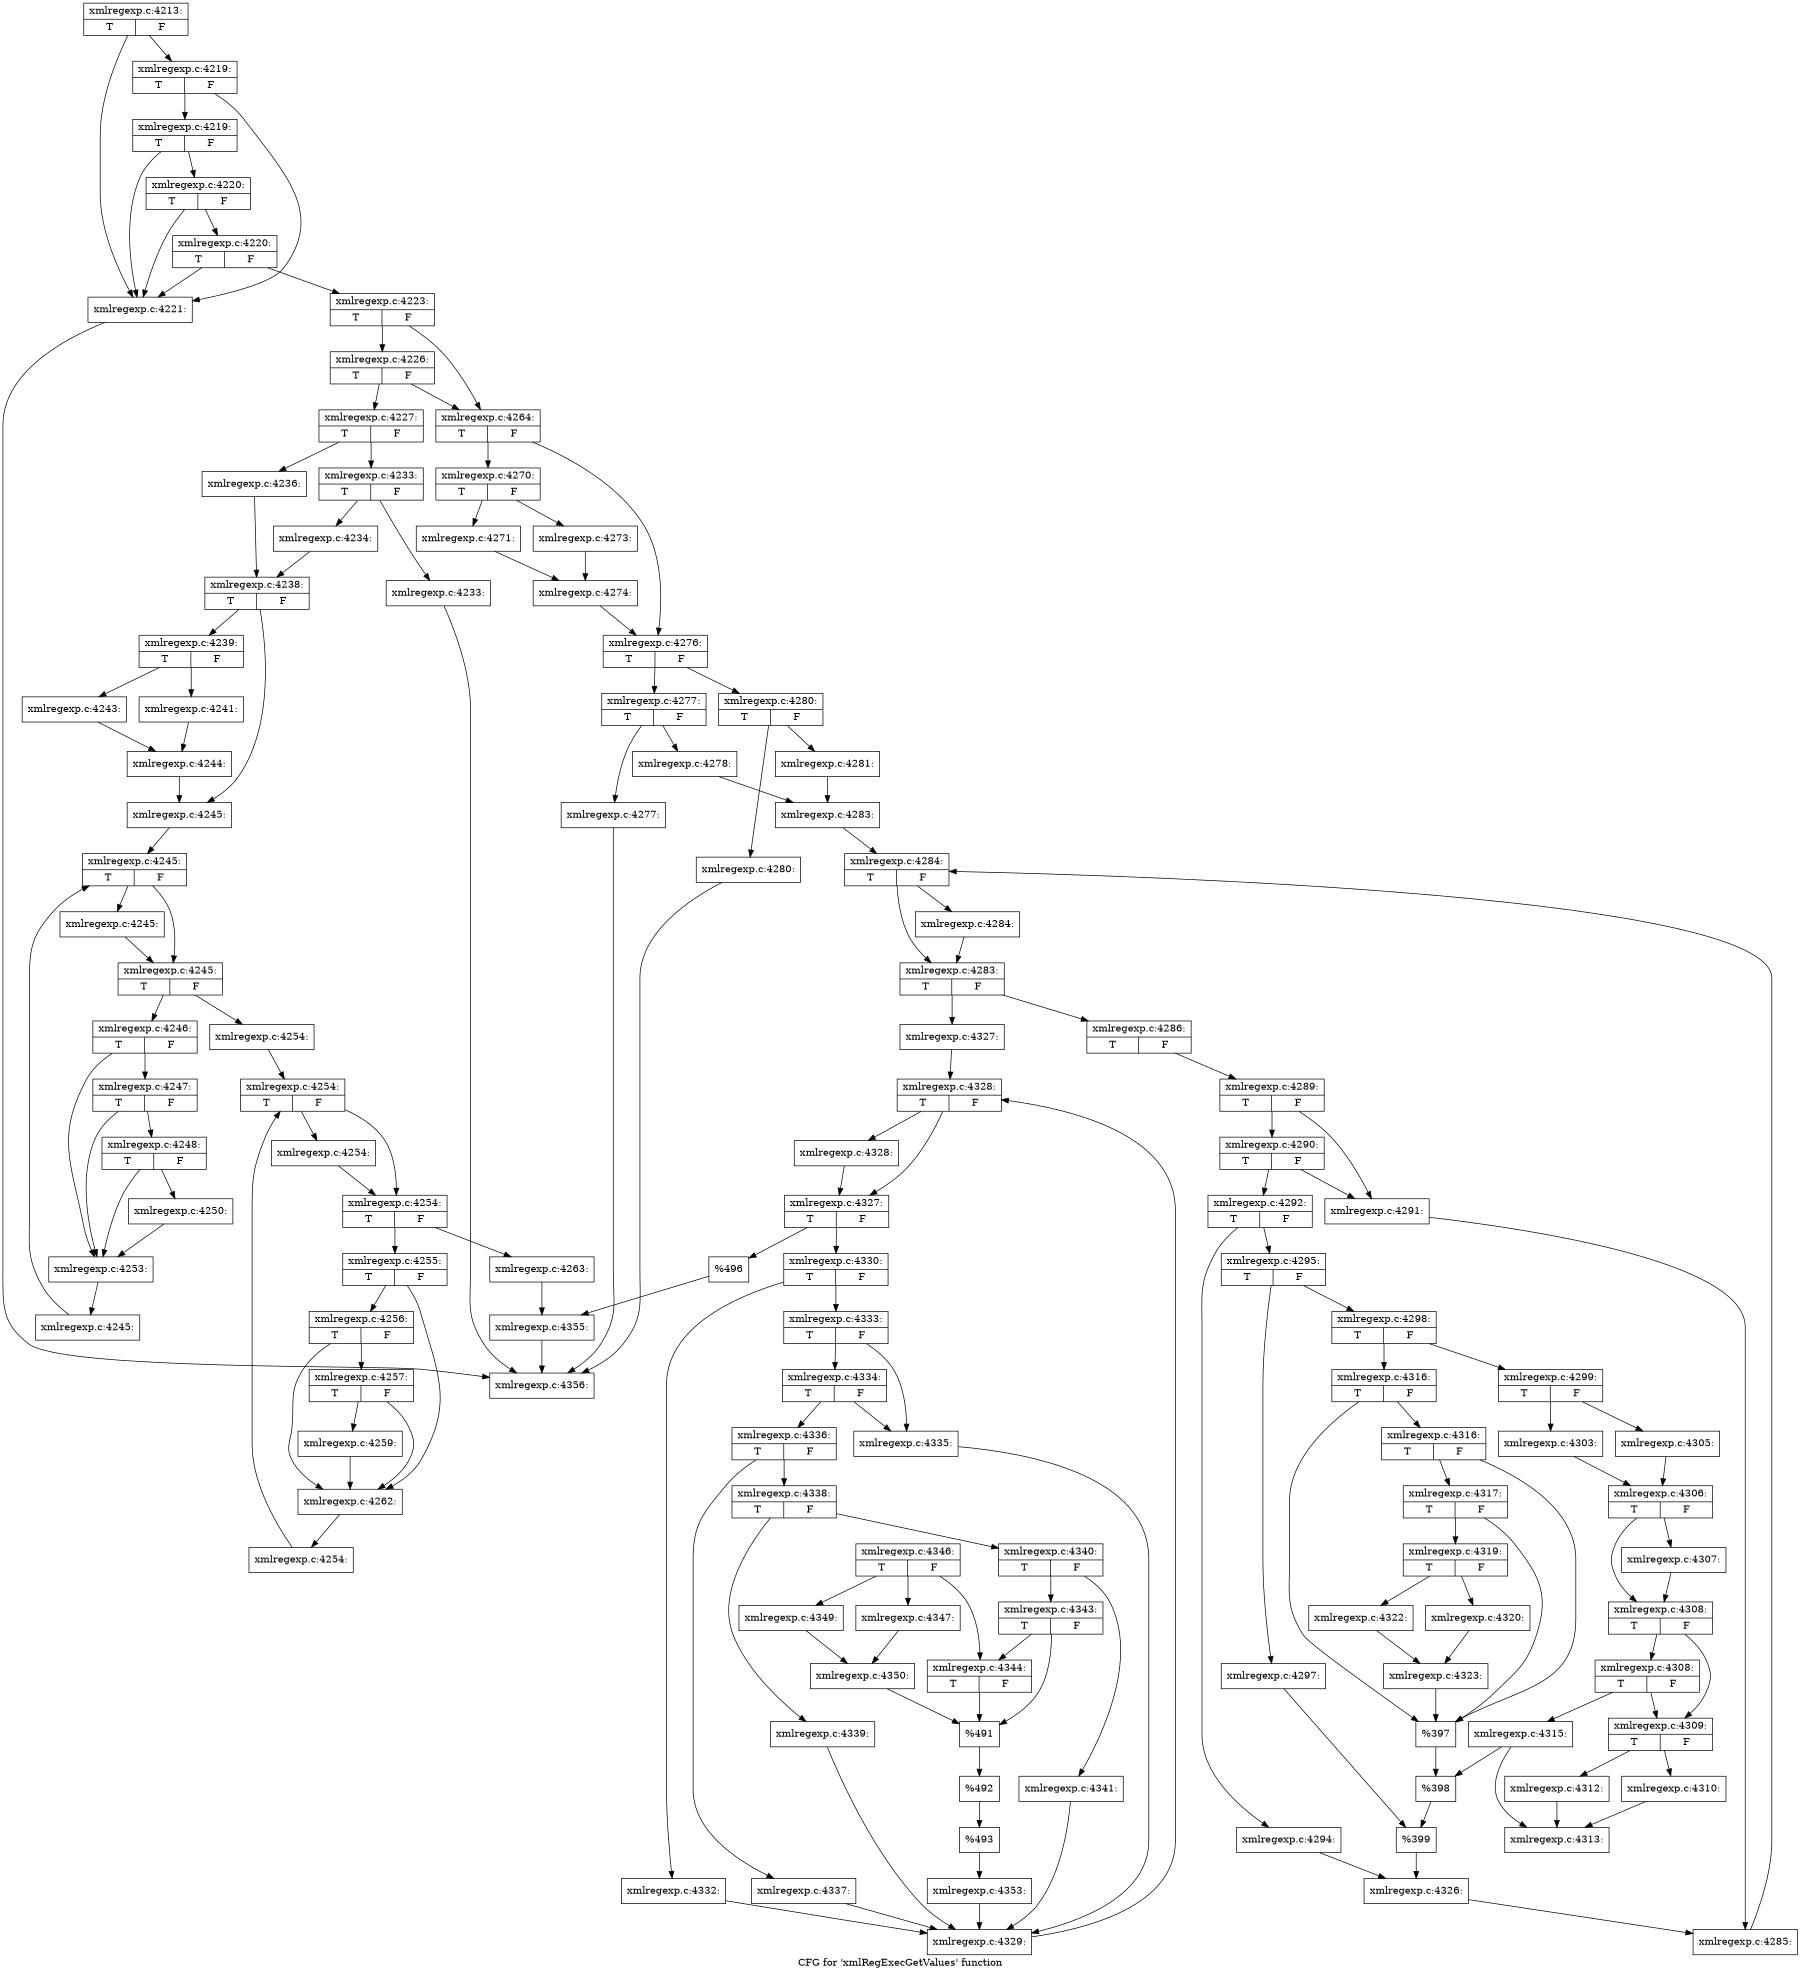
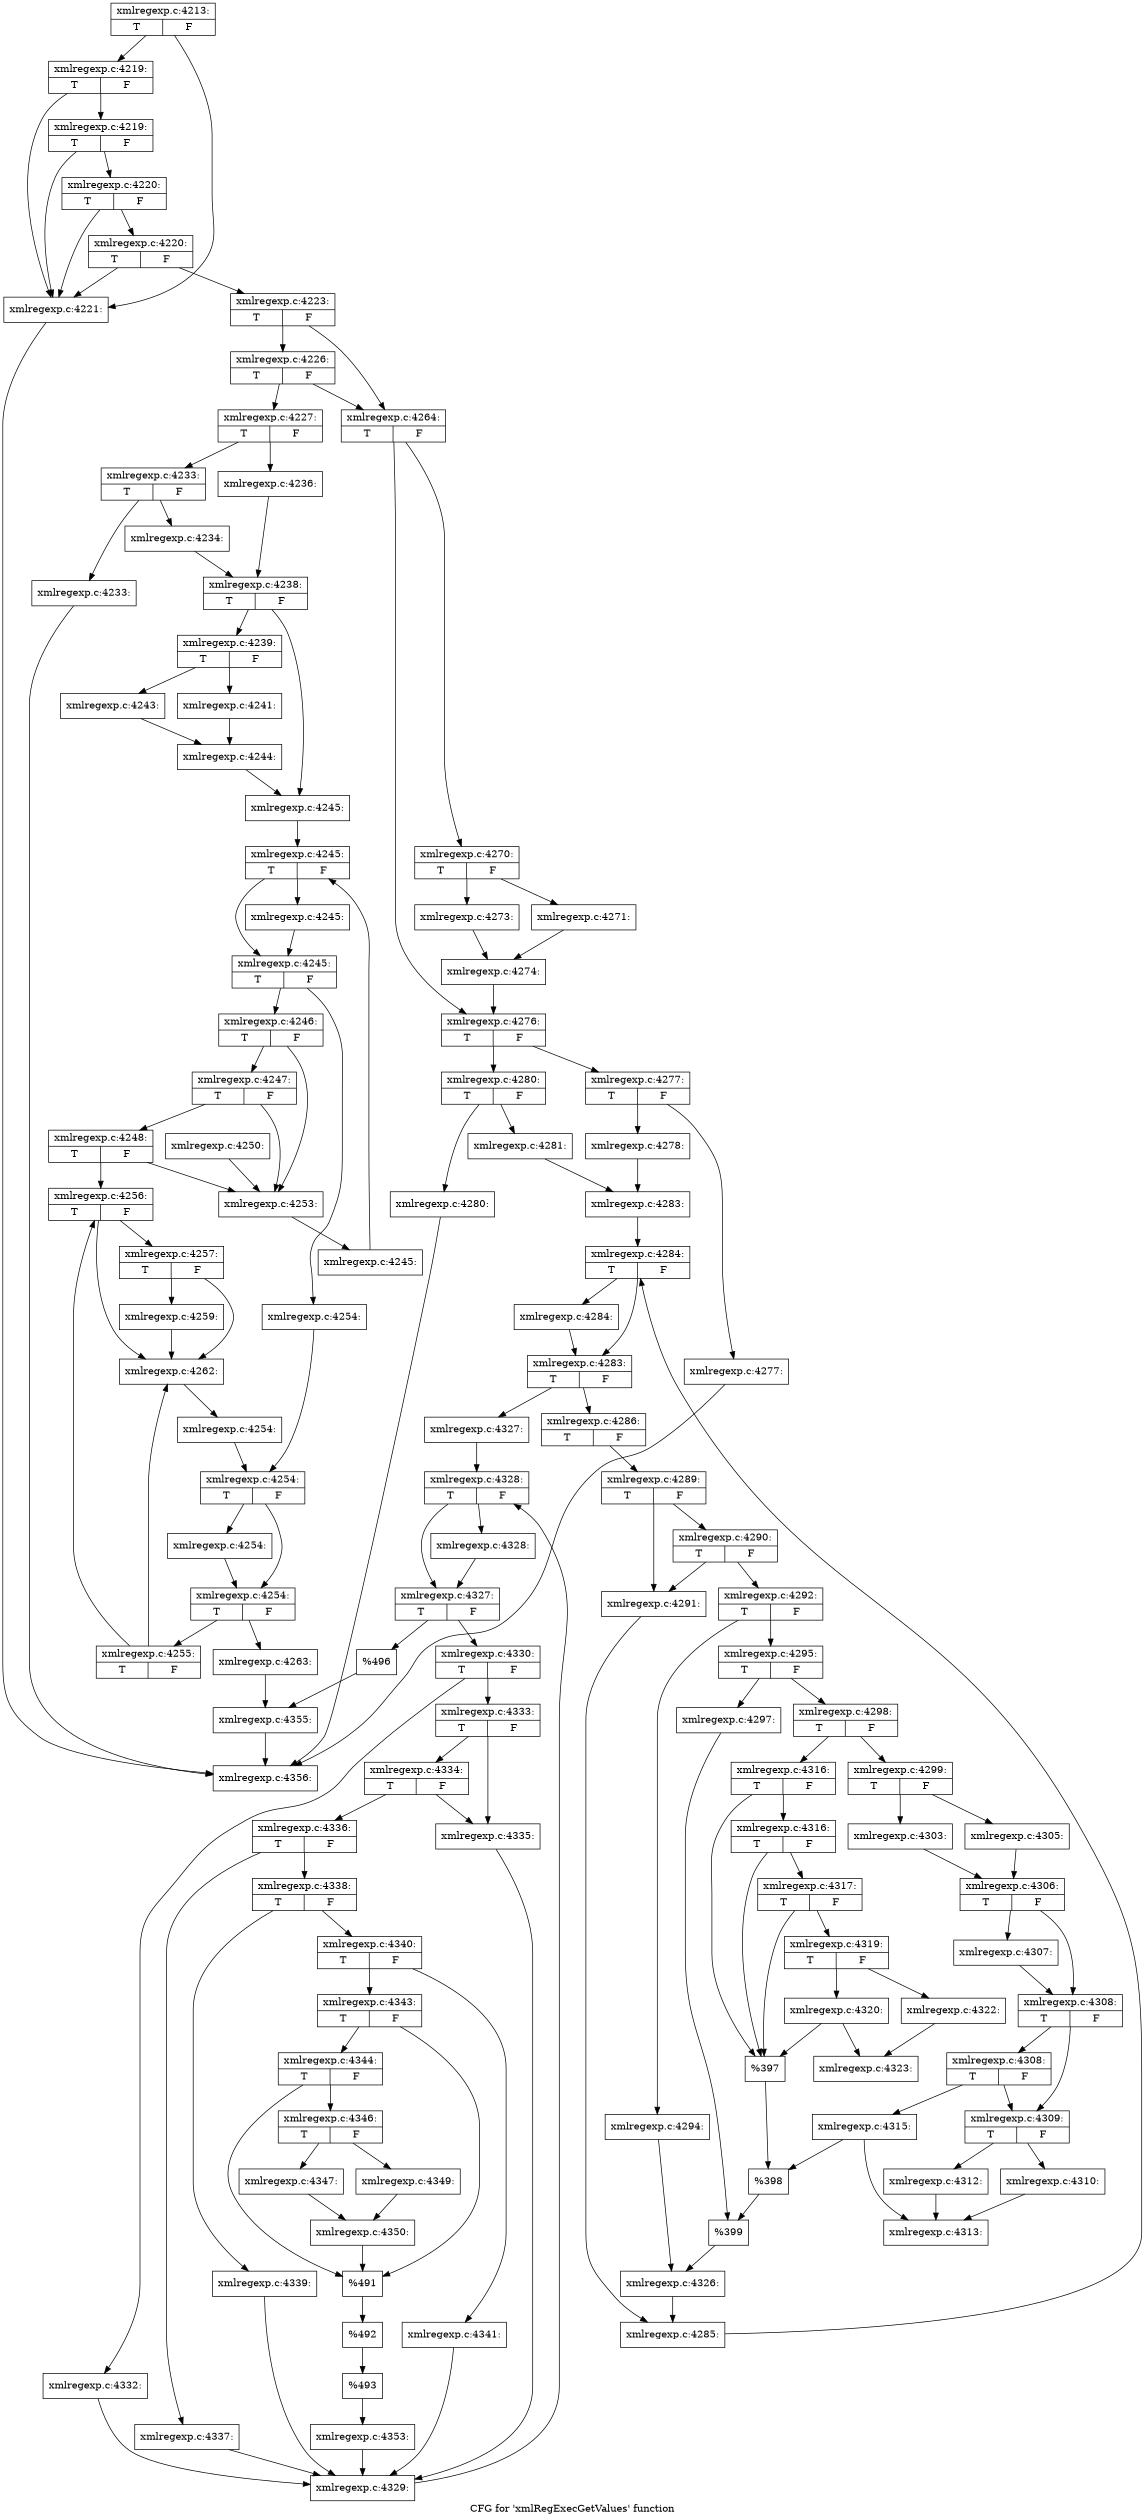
  digraph {
    label="CFG for 'xmlRegExecGetValues' function"
    node [shape=record]
    n1 [label="{xmlregexp.c:4213:|{<s0>T|<s1>F}}"]
    n2 [label="{xmlregexp.c:4221:}"]
    n3 [label="{xmlregexp.c:4219:|{<s0>T|<s1>F}}"]
    n4 [label="{xmlregexp.c:4356:}"]
    n5 [label="{xmlregexp.c:4219:|{<s0>T|<s1>F}}"]
    n6 [label="{xmlregexp.c:4220:|{<s0>T|<s1>F}}"]
    n7 [label="{xmlregexp.c:4220:|{<s0>T|<s1>F}}"]
    n8 [label="{xmlregexp.c:4223:|{<s0>T|<s1>F}}"]
    n9 [label="{xmlregexp.c:4226:|{<s0>T|<s1>F}}"]
    n10 [label="{xmlregexp.c:4264:|{<s0>T|<s1>F}}"]
    n11 [label="{xmlregexp.c:4227:|{<s0>T|<s1>F}}"]
    n12 [label="{xmlregexp.c:4270:|{<s0>T|<s1>F}}"]
    n13 [label="{xmlregexp.c:4276:|{<s0>T|<s1>F}}"]
    n14 [label="{xmlregexp.c:4233:|{<s0>T|<s1>F}}"]
    n15 [label="{xmlregexp.c:4236:}"]
    n16 [label="{xmlregexp.c:4271:}"]
    n17 [label="{xmlregexp.c:4273:}"]
    n18 [label="{xmlregexp.c:4277:|{<s0>T|<s1>F}}"]
    n19 [label="{xmlregexp.c:4280:|{<s0>T|<s1>F}}"]
    n20 [label="{xmlregexp.c:4233:}"]
    n21 [label="{xmlregexp.c:4234:}"]
    n22 [label="{xmlregexp.c:4238:|{<s0>T|<s1>F}}"]
    n23 [label="{xmlregexp.c:4239:|{<s0>T|<s1>F}}"]
    n24 [label="{xmlregexp.c:4245:}"]
    n25 [label="{xmlregexp.c:4241:}"]
    n26 [label="{xmlregexp.c:4243:}"]
    n27 [label="{xmlregexp.c:4245:|{<s0>T|<s1>F}}"]
    n28 [label="{xmlregexp.c:4244:}"]
    n29 [label="{xmlregexp.c:4245:}"]
    n30 [label="{xmlregexp.c:4245:|{<s0>T|<s1>F}}"]
    n31 [label="{xmlregexp.c:4246:|{<s0>T|<s1>F}}"]
    n32 [label="{xmlregexp.c:4254:}"]
    n33 [label="{xmlregexp.c:4247:|{<s0>T|<s1>F}}"]
    n34 [label="{xmlregexp.c:4253:}"]
    n35 [label="{xmlregexp.c:4254:|{<s0>T|<s1>F}}"]
    n36 [label="{xmlregexp.c:4248:|{<s0>T|<s1>F}}"]
    n37 [label="{xmlregexp.c:4245:}"]
    n38 [label="{xmlregexp.c:4254:}"]
    n39 [label="{xmlregexp.c:4254:|{<s0>T|<s1>F}}"]
    n40 [label="{xmlregexp.c:4250:}"]
    n41 [label="{xmlregexp.c:4255:|{<s0>T|<s1>F}}"]
    n42 [label="{xmlregexp.c:4263:}"]
    n43 [label="{xmlregexp.c:4256:|{<s0>T|<s1>F}}"]
    n44 [label="{xmlregexp.c:4262:}"]
    n45 [label="{xmlregexp.c:4355:}"]
    n46 [label="{xmlregexp.c:4257:|{<s0>T|<s1>F}}"]
    n47 [label="{xmlregexp.c:4254:}"]
    n48 [label="{xmlregexp.c:4259:}"]
    n49 [label="{xmlregexp.c:4274:}"]
    n50 [label="{xmlregexp.c:4277:}"]
    n51 [label="{xmlregexp.c:4278:}"]
    n52 [label="{xmlregexp.c:4280:}"]
    n53 [label="{xmlregexp.c:4281:}"]
    n54 [label="{xmlregexp.c:4283:}"]
    n55 [label="{xmlregexp.c:4284:|{<s0>T|<s1>F}}"]
    n56 [label="{xmlregexp.c:4284:}"]
    n57 [label="{xmlregexp.c:4283:|{<s0>T|<s1>F}}"]
    n58 [label="{xmlregexp.c:4286:|{<s0>T|<s1>F}}"]
    n59 [label="{xmlregexp.c:4327:}"]
    n60 [label="{xmlregexp.c:4289:|{<s0>T|<s1>F}}"]
    n61 [label="{xmlregexp.c:4328:|{<s0>T|<s1>F}}"]
    n62 [label="{xmlregexp.c:4291:}"]
    n63 [label="{xmlregexp.c:4290:|{<s0>T|<s1>F}}"]
    n64 [label="{xmlregexp.c:4328:}"]
    n65 [label="{xmlregexp.c:4327:|{<s0>T|<s1>F}}"]
    n66 [label="{xmlregexp.c:4285:}"]
    n67 [label="{xmlregexp.c:4292:|{<s0>T|<s1>F}}"]
    n68 [label="{xmlregexp.c:4294:}"]
    n69 [label="{xmlregexp.c:4295:|{<s0>T|<s1>F}}"]
    n70 [label="{xmlregexp.c:4326:}"]
    n71 [label="{xmlregexp.c:4297:}"]
    n72 [label="{xmlregexp.c:4298:|{<s0>T|<s1>F}}"]
    n73 [label="{%399}"]
    n74 [label="{xmlregexp.c:4299:|{<s0>T|<s1>F}}"]
    n75 [label="{xmlregexp.c:4316:|{<s0>T|<s1>F}}"]
    n76 [label="{xmlregexp.c:4303:}"]
    n77 [label="{xmlregexp.c:4305:}"]
    n78 [label="{xmlregexp.c:4316:|{<s0>T|<s1>F}}"]
    n79 [label="{%397}"]
    n80 [label="{xmlregexp.c:4306:|{<s0>T|<s1>F}}"]
    n81 [label="{xmlregexp.c:4317:|{<s0>T|<s1>F}}"]
    n82 [label="{%398}"]
    n83 [label="{xmlregexp.c:4307:}"]
    n84 [label="{xmlregexp.c:4308:|{<s0>T|<s1>F}}"]
    n85 [label="{xmlregexp.c:4309:|{<s0>T|<s1>F}}"]
    n86 [label="{xmlregexp.c:4308:|{<s0>T|<s1>F}}"]
    n87 [label="{xmlregexp.c:4310:}"]
    n88 [label="{xmlregexp.c:4312:}"]
    n89 [label="{xmlregexp.c:4315:}"]
    n90 [label="{xmlregexp.c:4313:}"]
    n91 [label="{xmlregexp.c:4319:|{<s0>T|<s1>F}}"]
    n92 [label="{xmlregexp.c:4320:}"]
    n93 [label="{xmlregexp.c:4322:}"]
    n94 [label="{xmlregexp.c:4323:}"]
    n95 [label="{xmlregexp.c:4330:|{<s0>T|<s1>F}}"]
    n96 [label="{%496}"]
    n97 [label="{xmlregexp.c:4332:}"]
    n98 [label="{xmlregexp.c:4333:|{<s0>T|<s1>F}}"]
    n99 [label="{xmlregexp.c:4329:}"]
    n100 [label="{xmlregexp.c:4335:}"]
    n101 [label="{xmlregexp.c:4334:|{<s0>T|<s1>F}}"]
    n102 [label="{xmlregexp.c:4336:|{<s0>T|<s1>F}}"]
    n103 [label="{xmlregexp.c:4337:}"]
    n104 [label="{xmlregexp.c:4338:|{<s0>T|<s1>F}}"]
    n105 [label="{xmlregexp.c:4339:}"]
    n106 [label="{xmlregexp.c:4340:|{<s0>T|<s1>F}}"]
    n107 [label="{xmlregexp.c:4341:}"]
    n108 [label="{xmlregexp.c:4343:|{<s0>T|<s1>F}}"]
    n109 [label="{xmlregexp.c:4344:|{<s0>T|<s1>F}}"]
    n110 [label="{%491}"]
    n111 [label="{xmlregexp.c:4346:|{<s0>T|<s1>F}}"]
    n112 [label="{%492}"]
    n113 [label="{xmlregexp.c:4347:}"]
    n114 [label="{xmlregexp.c:4349:}"]
    n115 [label="{%493}"]
    n116 [label="{xmlregexp.c:4350:}"]
    n117 [label="{xmlregexp.c:4353:}"]
    n1 -> n2
    n1 -> n3
    n2 -> n4
    n3 -> n2
    n3 -> n5
    n5 -> n2
    n5 -> n6
    n6 -> n2
    n6 -> n7
    n7 -> n2
    n7 -> n8
    n8 -> n9
    n8 -> n10
    n9 -> n10
    n9 -> n11
    n10 -> n12
    n10 -> n13
    n11 -> n14
    n11 -> n15
    n12 -> n16
    n12 -> n17
    n13 -> n18
    n13 -> n19
    n14 -> n20
    n14 -> n21
    n15 -> n22
    n16 -> n49
    n17 -> n49
    n18 -> n50
    n18 -> n51
    n19 -> n52
    n19 -> n53
    n20 -> n4
    n21 -> n22
    n22 -> n23
    n22 -> n24
    n23 -> n25
    n23 -> n26
    n24 -> n27
    n25 -> n28
    n26 -> n28
    n27 -> n29
    n27 -> n30
    n28 -> n24
    n29 -> n30
    n30 -> n31
    n30 -> n32
    n31 -> n33
    n31 -> n34
    n32 -> n35
    n33 -> n34
    n33 -> n36
    n34 -> n37
    n35 -> n38
    n35 -> n39
    n36 -> n34
-   n36 -> n40
+   n36 -> n43
    n37 -> n27
    n38 -> n39
    n39 -> n41
    n39 -> n42
    n40 -> n34
    n41 -> n43
    n41 -> n44
    n42 -> n45
    n43 -> n44
    n43 -> n46
    n44 -> n47
    n45 -> n4
    n46 -> n44
    n46 -> n48
    n47 -> n35
    n48 -> n44
    n49 -> n13
    n50 -> n4
    n51 -> n54
    n52 -> n4
    n53 -> n54
    n54 -> n55
    n55 -> n56
    n55 -> n57
    n56 -> n57
    n57 -> n58
    n57 -> n59
    n58 -> n60
    n59 -> n61
    n60 -> n62
    n60 -> n63
    n61 -> n64
    n61 -> n65
    n62 -> n66
    n63 -> n62
    n63 -> n67
    n64 -> n65
    n65 -> n95
    n65 -> n96
    n66 -> n55
    n67 -> n68
    n67 -> n69
    n68 -> n70
    n69 -> n71
    n69 -> n72
    n70 -> n66
    n71 -> n73
    n72 -> n74
    n72 -> n75
    n73 -> n70
    n74 -> n76
    n74 -> n77
    n75 -> n78
    n75 -> n79
    n76 -> n80
    n77 -> n80
    n78 -> n79
    n78 -> n81
    n79 -> n82
    n80 -> n83
    n80 -> n84
    n81 -> n79
    n81 -> n91
    n82 -> n73
    n83 -> n84
    n84 -> n85
    n84 -> n86
    n85 -> n87
    n85 -> n88
    n86 -> n85
    n86 -> n89
    n87 -> n90
    n88 -> n90
    n89 -> n82
    n89 -> n90
    n91 -> n92
    n91 -> n93
    n92 -> n94
    n93 -> n94
-   n94 -> n79
+   n92 -> n79
    n95 -> n97
    n95 -> n98
    n96 -> n45
    n97 -> n99
    n98 -> n100
    n98 -> n101
    n99 -> n61
    n100 -> n99
    n101 -> n100
    n101 -> n102
    n102 -> n103
    n102 -> n104
    n103 -> n99
    n104 -> n105
    n104 -> n106
    n105 -> n99
    n106 -> n107
    n106 -> n108
    n107 -> n99
    n108 -> n109
    n108 -> n110
    n109 -> n110
-   n111 -> n109
+   n109 -> n111
    n110 -> n112
    n111 -> n113
    n111 -> n114
    n112 -> n115
    n113 -> n116
    n114 -> n116
    n115 -> n117
    n116 -> n110
    n117 -> n99
  }
